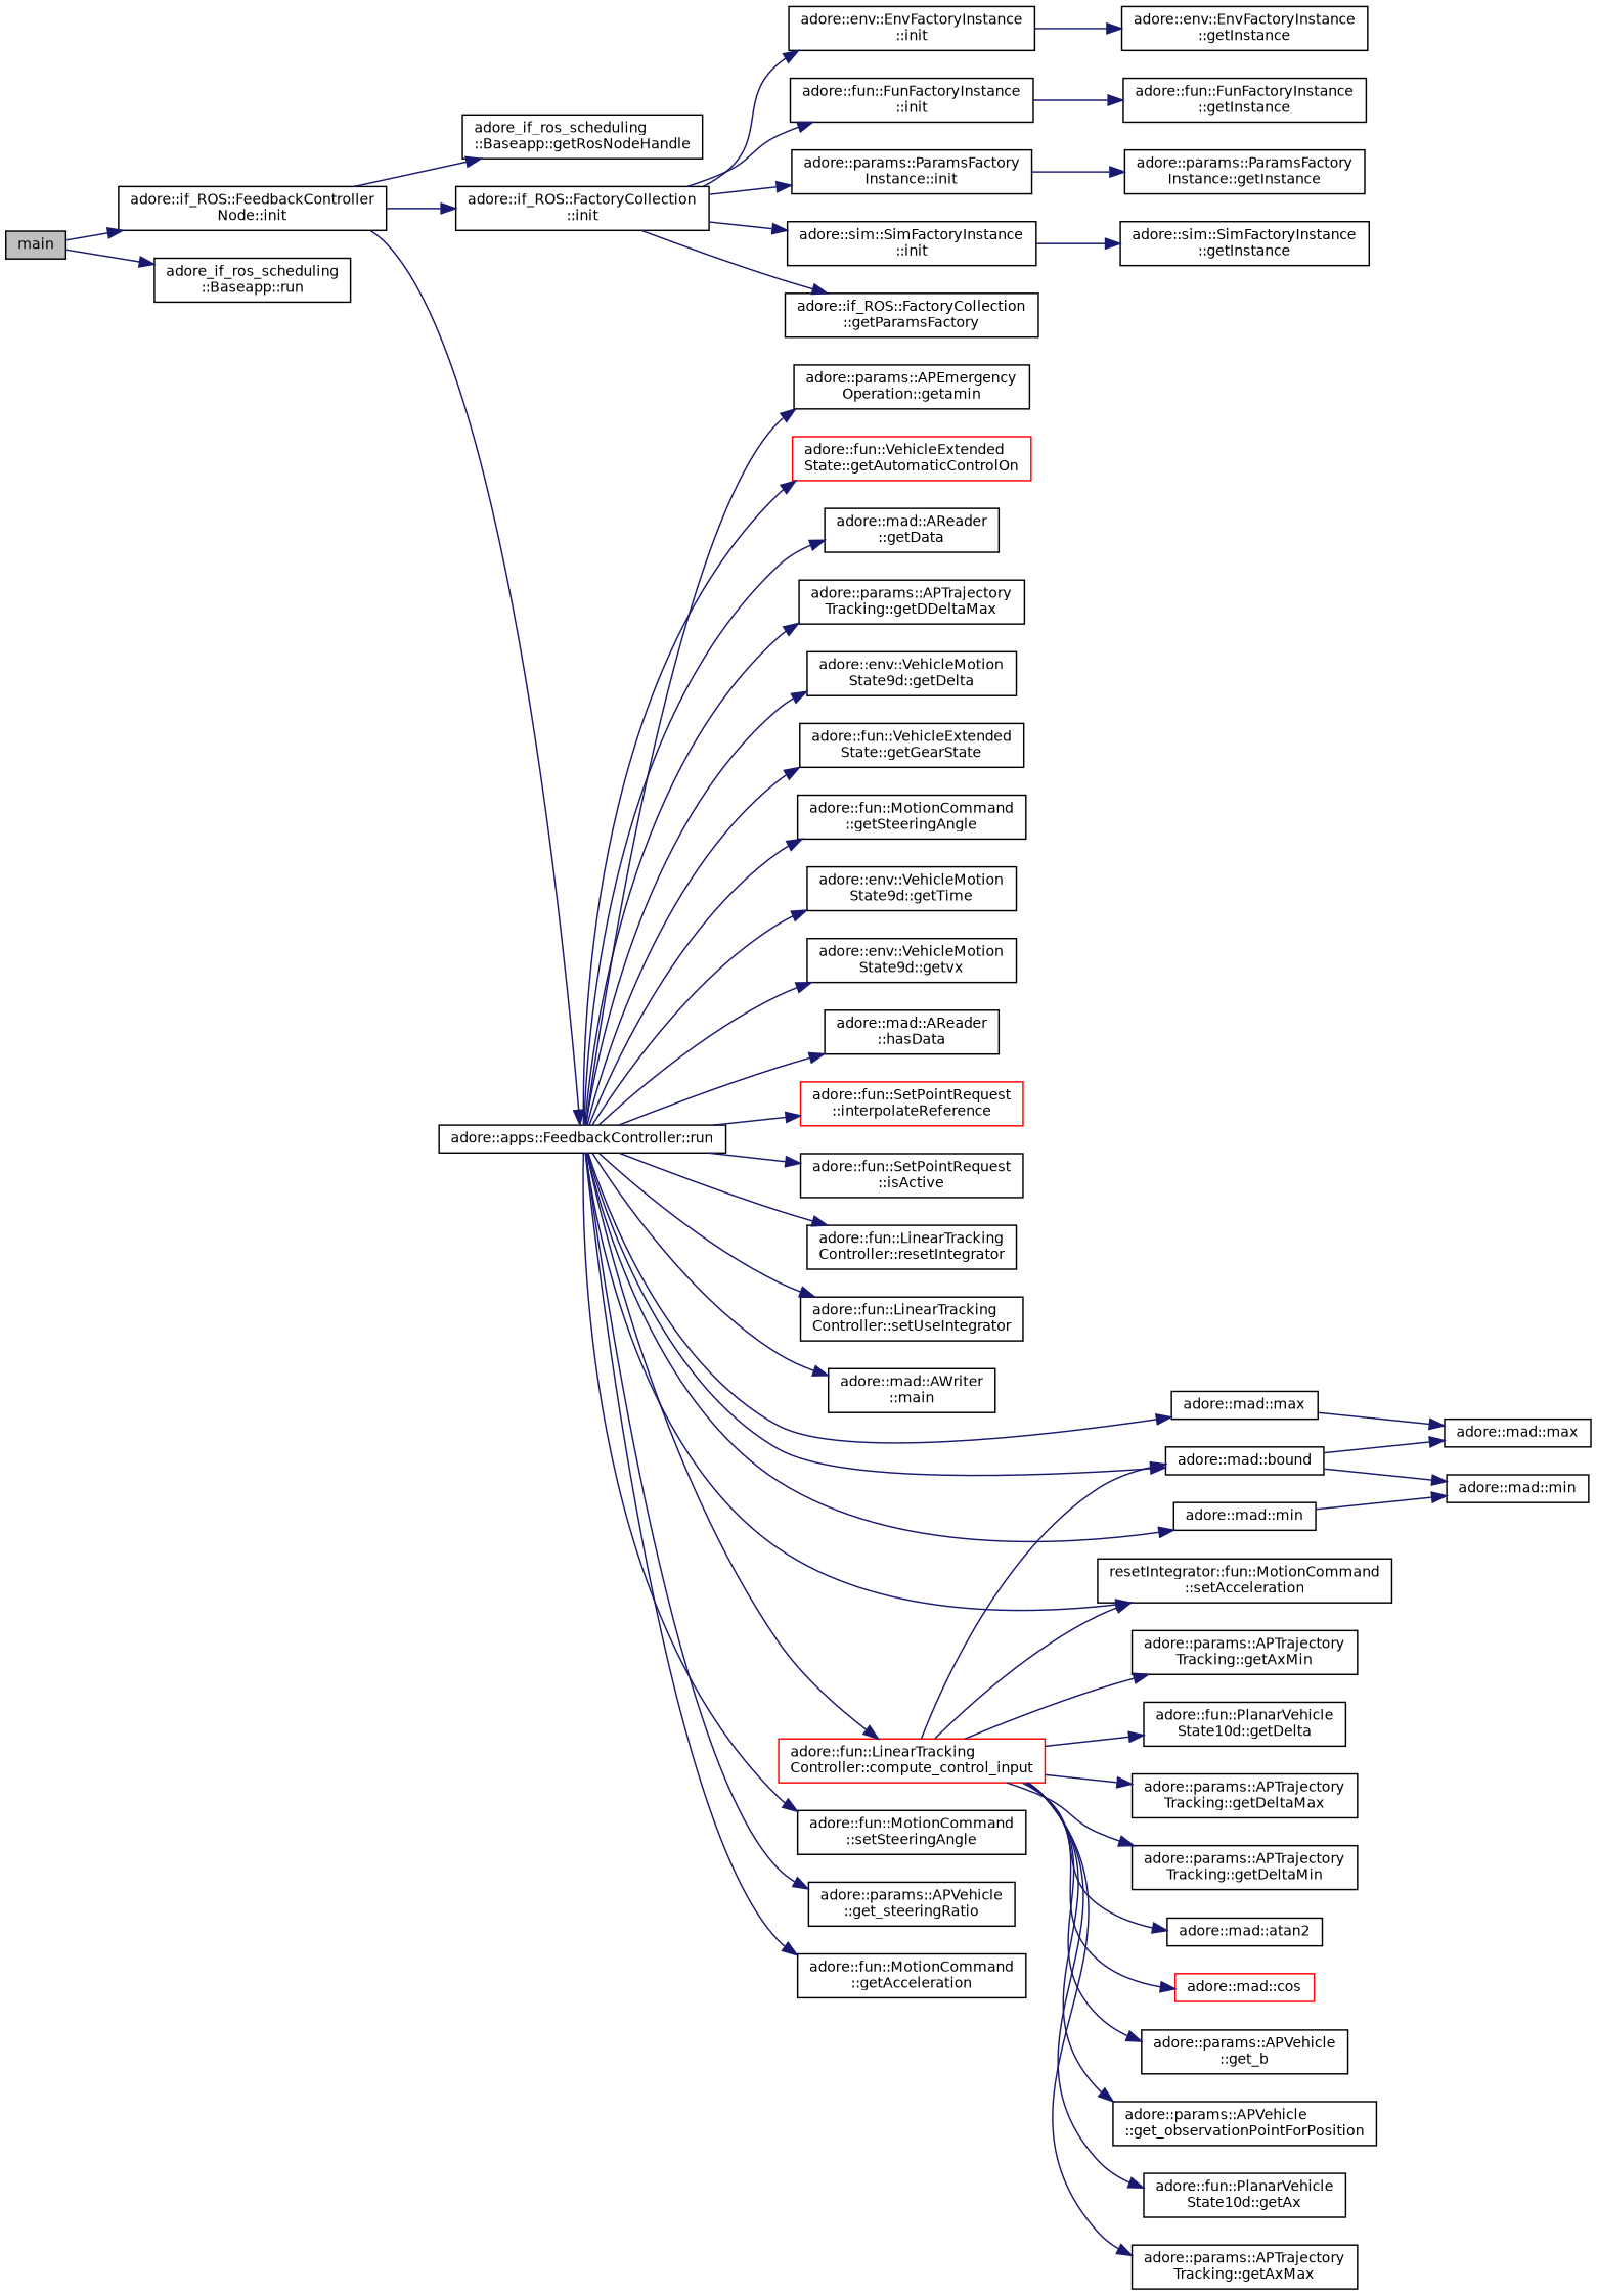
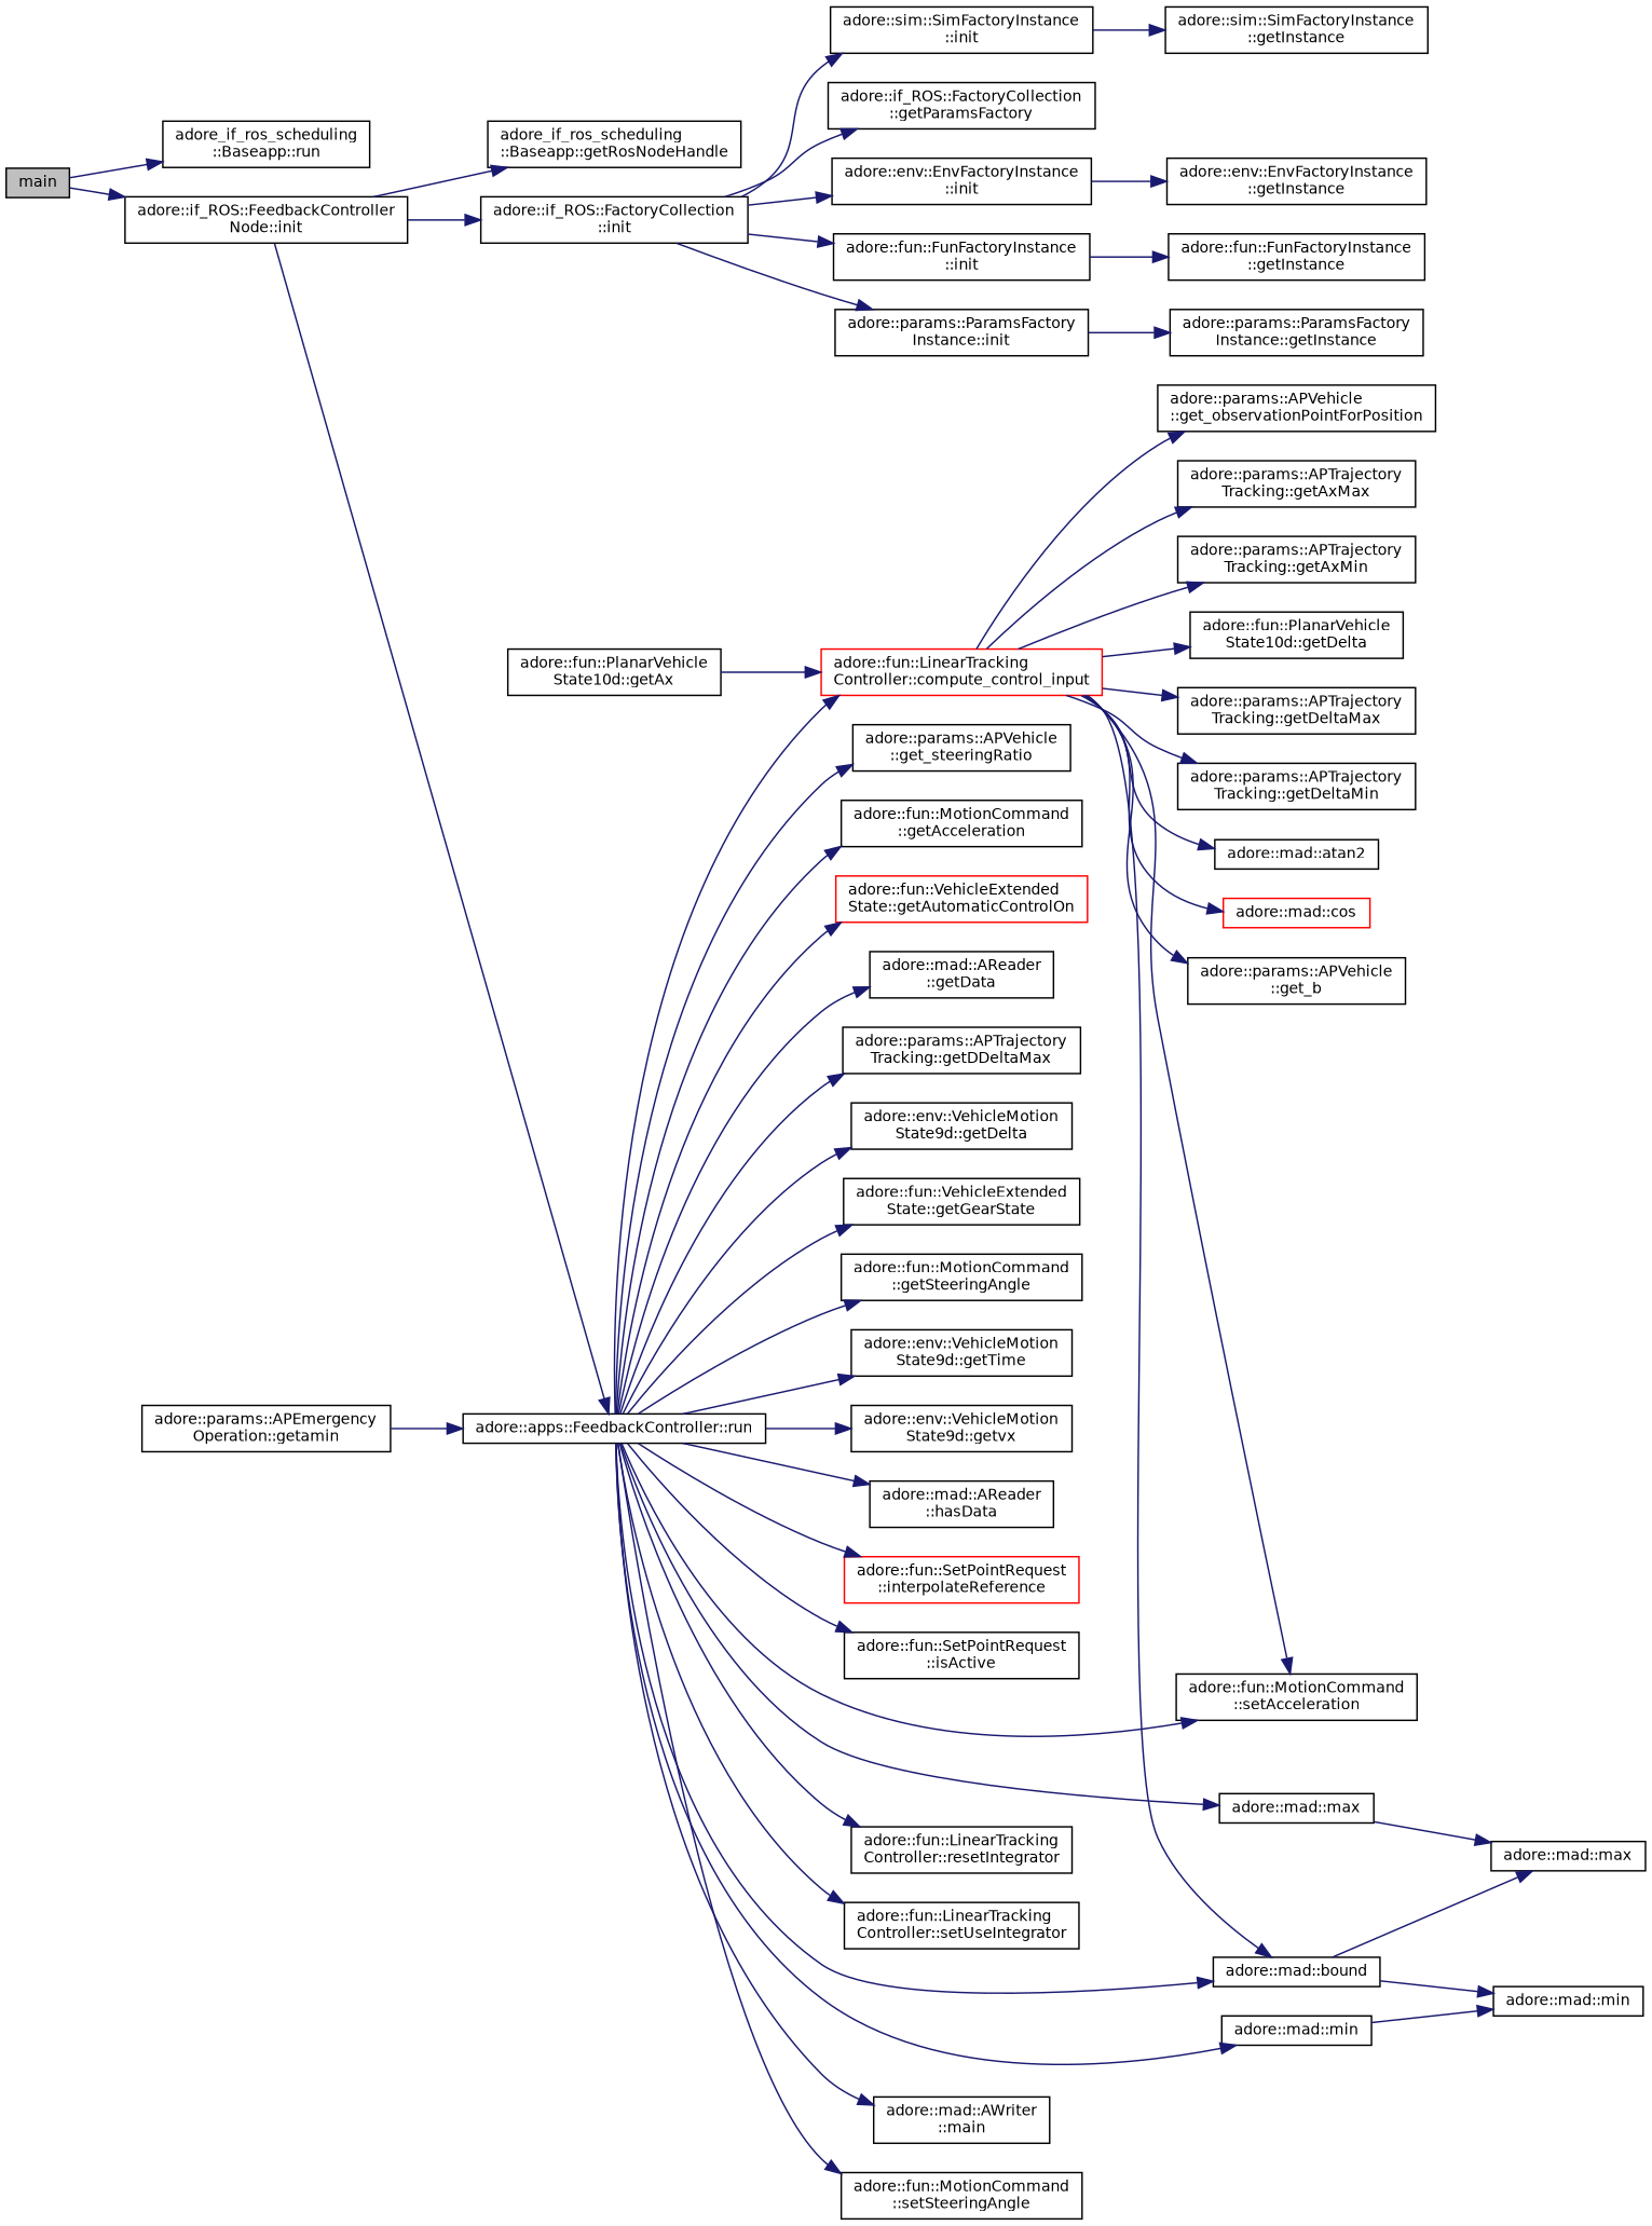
  digraph {
    rankdir=LR
    node [color=black fillcolor=white fontname=Helvetica fontsize=10 shape=record style=filled]
    edge [color=midnightblue fontname=Helvetica fontsize=10 labelfontname=Helvetica labelfontsize=10 style=solid]
    n1 [fillcolor=grey75 fontcolor=black height=0.2 label=main width=0.4]
    n2 [height=0.2 label="adore::if_ROS::FeedbackController\lNode::init" width=0.4]
    n3 [height=0.2 label="adore_if_ros_scheduling\l::Baseapp::run" width=0.4]
    n4 [height=0.2 label="adore_if_ros_scheduling\l::Baseapp::getRosNodeHandle" width=0.4]
    n5 [height=0.2 label="adore::if_ROS::FactoryCollection\l::init" width=0.4]
    n6 [height=0.2 label="adore::apps::FeedbackController::run" width=0.4]
    n7 [height=0.2 label="adore::if_ROS::FactoryCollection\l::getParamsFactory" width=0.4]
    n8 [height=0.2 label="adore::env::EnvFactoryInstance\l::init" width=0.4]
    n9 [height=0.2 label="adore::fun::FunFactoryInstance\l::init" width=0.4]
    n10 [height=0.2 label="adore::params::ParamsFactory\lInstance::init" width=0.4]
    n11 [height=0.2 label="adore::sim::SimFactoryInstance\l::init" width=0.4]
    n12 [height=0.2 label="adore::mad::bound" width=0.4]
    n13 [color=red height=0.2 label="adore::fun::LinearTracking\lController::compute_control_input" width=0.4]
-   n14 [height=0.2 label="resetIntegrator::fun::MotionCommand\l::setAcceleration" width=0.4]
+   n14 [height=0.2 label="adore::fun::MotionCommand\l::setAcceleration" width=0.4]
    n15 [height=0.2 label="adore::fun::MotionCommand\l::setSteeringAngle" width=0.4]
    n16 [height=0.2 label="adore::params::APVehicle\l::get_steeringRatio" width=0.4]
    n17 [height=0.2 label="adore::fun::MotionCommand\l::getAcceleration" width=0.4]
    n18 [height=0.2 label="adore::params::APEmergency\lOperation::getamin" width=0.4]
    n19 [color=red height=0.2 label="adore::fun::VehicleExtended\lState::getAutomaticControlOn" width=0.4]
    n20 [height=0.2 label="adore::mad::AReader\l::getData" width=0.4]
    n21 [height=0.2 label="adore::params::APTrajectory\lTracking::getDDeltaMax" width=0.4]
    n22 [height=0.2 label="adore::env::VehicleMotion\lState9d::getDelta" width=0.4]
    n23 [height=0.2 label="adore::fun::VehicleExtended\lState::getGearState" width=0.4]
    n24 [height=0.2 label="adore::fun::MotionCommand\l::getSteeringAngle" width=0.4]
    n25 [height=0.2 label="adore::env::VehicleMotion\lState9d::getTime" width=0.4]
    n26 [height=0.2 label="adore::env::VehicleMotion\lState9d::getvx" width=0.4]
    n27 [height=0.2 label="adore::mad::AReader\l::hasData" width=0.4]
    n28 [color=red height=0.2 label="adore::fun::SetPointRequest\l::interpolateReference" width=0.4]
    n29 [height=0.2 label="adore::fun::SetPointRequest\l::isActive" width=0.4]
    n30 [height=0.2 label="adore::mad::max" width=0.4]
    n31 [height=0.2 label="adore::mad::min" width=0.4]
    n32 [height=0.2 label="adore::fun::LinearTracking\lController::resetIntegrator" width=0.4]
    n33 [height=0.2 label="adore::fun::LinearTracking\lController::setUseIntegrator" width=0.4]
    n34 [height=0.2 label="adore::mad::AWriter\l::main" width=0.4]
    n35 [height=0.2 label="adore::env::EnvFactoryInstance\l::getInstance" width=0.4]
    n36 [height=0.2 label="adore::fun::FunFactoryInstance\l::getInstance" width=0.4]
    n37 [height=0.2 label="adore::params::ParamsFactory\lInstance::getInstance" width=0.4]
    n38 [height=0.2 label="adore::sim::SimFactoryInstance\l::getInstance" width=0.4]
    n39 [height=0.2 label="adore::mad::max" width=0.4]
    n40 [height=0.2 label="adore::mad::min" width=0.4]
    n41 [height=0.2 label="adore::mad::atan2" width=0.4]
    n42 [color=red height=0.2 label="adore::mad::cos" width=0.4]
    n43 [height=0.2 label="adore::params::APVehicle\l::get_b" width=0.4]
    n44 [height=0.2 label="adore::params::APVehicle\l::get_observationPointForPosition" width=0.4]
    n45 [height=0.2 label="adore::fun::PlanarVehicle\lState10d::getAx" width=0.4]
    n46 [height=0.2 label="adore::params::APTrajectory\lTracking::getAxMax" width=0.4]
    n47 [height=0.2 label="adore::params::APTrajectory\lTracking::getAxMin" width=0.4]
    n48 [height=0.2 label="adore::fun::PlanarVehicle\lState10d::getDelta" width=0.4]
    n49 [height=0.2 label="adore::params::APTrajectory\lTracking::getDeltaMax" width=0.4]
    n50 [height=0.2 label="adore::params::APTrajectory\lTracking::getDeltaMin" width=0.4]
    n1 -> n2
    n1 -> n3
    n2 -> n4
    n2 -> n5
    n2 -> n6
    n5 -> n7
    n5 -> n8
    n5 -> n9
    n5 -> n10
    n5 -> n11
    n6 -> n12
    n6 -> n13
    n6 -> n14
    n6 -> n15
    n6 -> n16
    n6 -> n17
-   n6 -> n18
+   n18 -> n6
    n6 -> n19
    n6 -> n20
    n6 -> n21
    n6 -> n22
    n6 -> n23
    n6 -> n24
    n6 -> n25
    n6 -> n26
    n6 -> n27
    n6 -> n28
    n6 -> n29
    n6 -> n30
    n6 -> n31
    n6 -> n32
    n6 -> n33
    n6 -> n34
    n8 -> n35
    n9 -> n36
    n10 -> n37
    n11 -> n38
    n12 -> n39
    n12 -> n40
    n13 -> n12
    n13 -> n14
    n13 -> n41
    n13 -> n42
    n13 -> n43
    n13 -> n44
-   n13 -> n45
+   n45 -> n13
    n13 -> n46
    n13 -> n47
    n13 -> n48
    n13 -> n49
    n13 -> n50
    n30 -> n39
    n31 -> n40
  }
